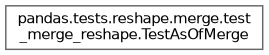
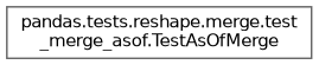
  digraph {
    rankdir=TB
-   n1 [color=grey40 fillcolor=white fontname=Helvetica fontsize=10 height=0.2 label="pandas.tests.reshape.merge.test\l_merge_reshape.TestAsOfMerge" shape=box style=filled width=0.4]
+   n1 [color=grey40 fillcolor=white fontname=Helvetica fontsize=10 height=0.2 label="pandas.tests.reshape.merge.test\l_merge_asof.TestAsOfMerge" shape=box style=filled width=0.4]
  }
